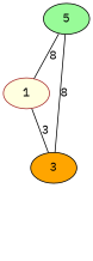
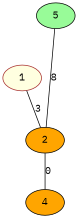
  graph {
    fontname="IBM Plex Mono"
    node [color=black fillcolor=orange fontname="IBM Plex Mono" style=filled weight=3]
    edge [fontname="IBM Plex Mono"]
    n1 [fillcolor=palegreen label=5 weight=1]
    1 [color=brown fillcolor=lightyellow weight=4]
-   2 [label=3]
-   n1 -- 1 [label=8]
+   2
+   4
    n1 -- 2 [label=8]
    1 -- 2 [label=3]
+   2 -- 4 [label=0]
  }
